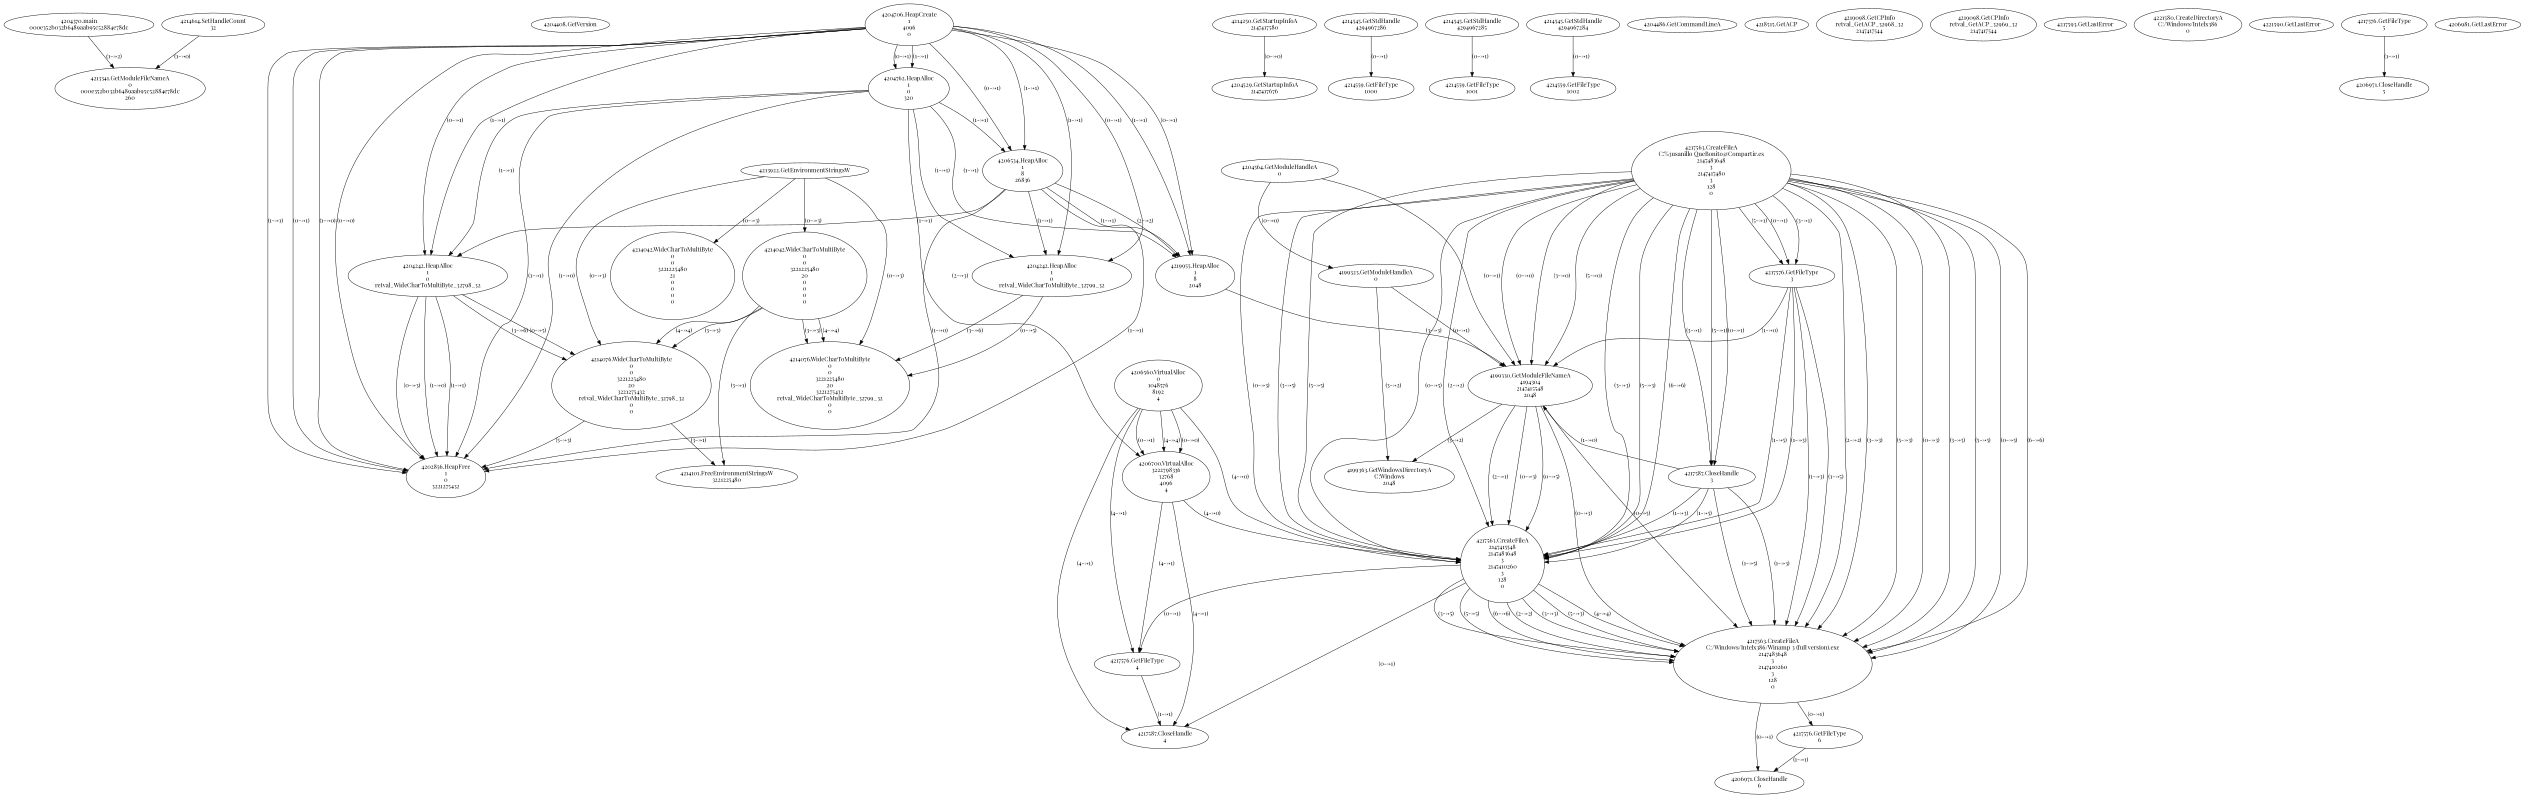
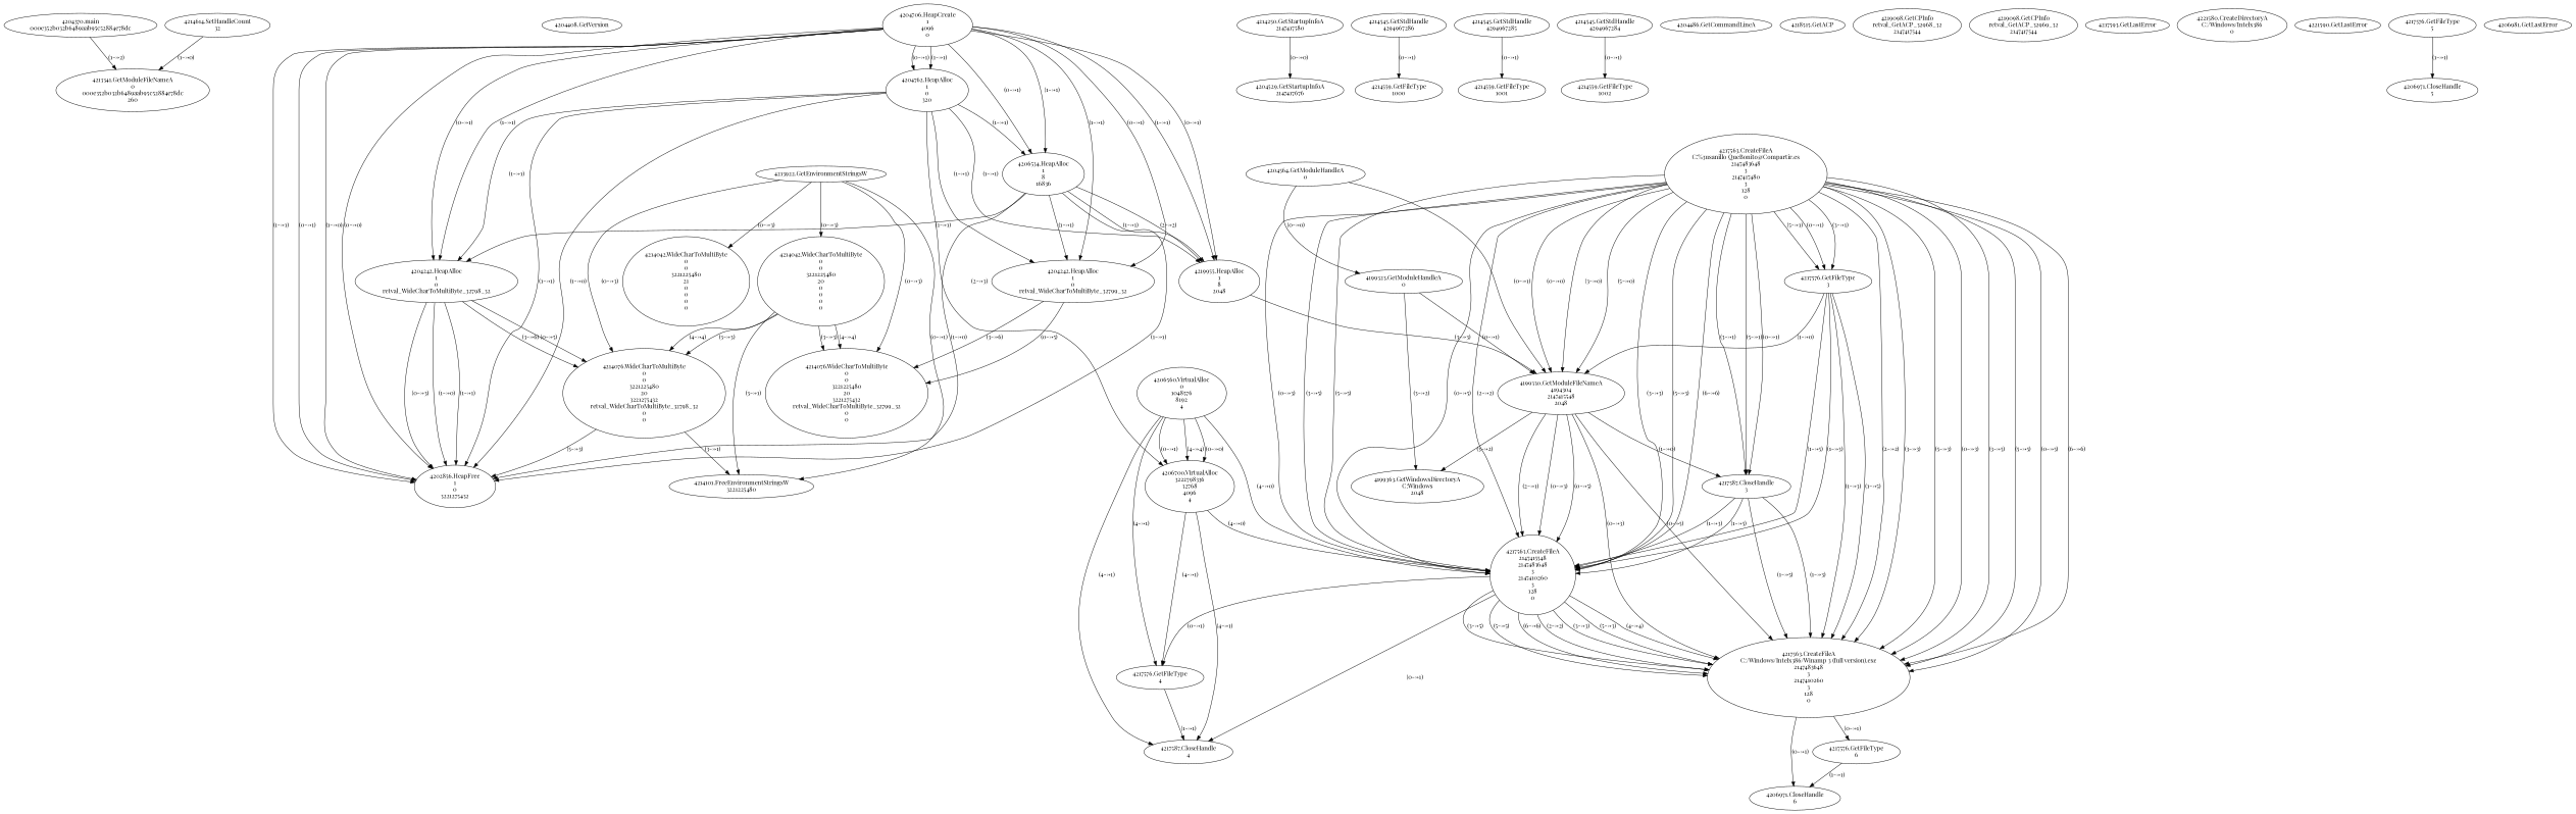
  digraph {
    fontname="Playfair Display"
    node [fontname="Playfair Display"]
    edge [fontname="Playfair Display"]
    n1 [label="4204370.main\n000e352b032b6489aab95c52884e78dc"]
    n2 [label="4213341.GetModuleFileNameA\n0\n000e352b032b6489aab95c52884e78dc\n260"]
    n3 [label="4204408.GetVersion\n"]
    n4 [label="4204706.HeapCreate\n1\n4096\n0"]
    n5 [label="4204762.HeapAlloc\n1\n0\n320"]
-   n6 [label="4206534.HeapAlloc\n1\n8\n26836"]
+   n6 [label="4206534.HeapAlloc\n1\n8\n16836"]
    n7 [label="4204242.HeapAlloc\n1\n0\nretval_WideCharToMultiByte_32798_32"]
    n8 [label="4202856.HeapFree\n1\n0\n3221275432"]
    n9 [label="4204242.HeapAlloc\n1\n0\nretval_WideCharToMultiByte_32799_32"]
    n10 [label="4219955.HeapAlloc\n1\n8\n2048"]
    n11 [label="4206700.VirtualAlloc\n3222798336\n32768\n4096\n4"]
    n12 [label="4217563.CreateFileA\n2147415548\n2147483648\n3\n2147410260\n3\n128\n0"]
    n13 [label="4217576.GetFileType\n4"]
    n14 [label="4217587.CloseHandle\n4"]
    n15 [label="4214076.WideCharToMultiByte\n0\n0\n3221225480\n20\n3221275432\nretval_WideCharToMultiByte_32798_32\n0\n0"]
    n16 [label="4214076.WideCharToMultiByte\n0\n0\n3221225480\n20\n3221275432\nretval_WideCharToMultiByte_32799_32\n0\n0"]
    n17 [label="4199330.GetModuleFileNameA\n4194304\n2147415548\n2048"]
    n18 [label="4206560.VirtualAlloc\n0\n1048576\n8192\n4"]
    n19 [label="4217563.CreateFileA\nC:/Windows/Intelx386/Winamp 3 (full version).exe\n2147483648\n3\n2147410260\n3\n128\n0"]
    n20 [label="4214250.GetStartupInfoA\n2147417580"]
    n21 [label="4204529.GetStartupInfoA\n2147417676"]
    n22 [label="4214545.GetStdHandle\n4294967286"]
    n23 [label="4214559.GetFileType\n1000"]
    n24 [label="4214545.GetStdHandle\n4294967285"]
    n25 [label="4214559.GetFileType\n1001"]
    n26 [label="4214545.GetStdHandle\n4294967284"]
    n27 [label="4214559.GetFileType\n1002"]
    n28 [label="4214614.SetHandleCount\n32"]
    n29 [label="4204486.GetCommandLineA\n"]
    n30 [label="4213922.GetEnvironmentStringsW\n"]
    n31 [label="4214042.WideCharToMultiByte\n0\n0\n3221225480\n20\n0\n0\n0\n0"]
    n32 [label="4214101.FreeEnvironmentStringsW\n3221225480"]
    n33 [label="4214042.WideCharToMultiByte\n0\n0\n3221225480\n21\n0\n0\n0\n0"]
    n34 [label="4218515.GetACP\n"]
    n35 [label="4219098.GetCPInfo\nretval_GetACP_32968_32\n2147417544"]
    n36 [label="4219098.GetCPInfo\nretval_GetACP_32969_32\n2147417544"]
    n37 [label="4199363.GetWindowsDirectoryA\nC:\Windows\n2048"]
    n38 [label="4204564.GetModuleHandleA\n0"]
    n39 [label="4199323.GetModuleHandleA\n0"]
    n40 [label="4217563.CreateFileA\nC:\Gusanillo QueBonito@Compartir.es\n2147483648\n3\n2147417480\n3\n128\n0"]
    n41 [label="4217576.GetFileType\n3"]
    n42 [label="4217587.CloseHandle\n3"]
    n43 [label="4217576.GetFileType\n6"]
    n44 [label="4206971.CloseHandle\n6"]
    n45 [label="4217593.GetLastError\n"]
    n46 [label="4221580.CreateDirectoryA\nC:/Windows/Intelx386\n0"]
    n47 [label="4221590.GetLastError\n"]
    n48 [label="4217576.GetFileType\n5"]
    n49 [label="4206971.CloseHandle\n5"]
    n50 [label="4206981.GetLastError\n"]
    n1 -> n2 [label="(1-->2)"]
    n4 -> n5 [label="(1-->1)"]
    n4 -> n5 [label="(0-->1)"]
    n4 -> n6 [label="(1-->1)"]
    n4 -> n6 [label="(0-->1)"]
    n4 -> n7 [label="(1-->1)"]
    n4 -> n7 [label="(0-->1)"]
    n4 -> n8 [label="(1-->1)"]
    n4 -> n8 [label="(0-->1)"]
    n4 -> n8 [label="(1-->0)"]
    n4 -> n8 [label="(0-->0)"]
    n4 -> n9 [label="(1-->1)"]
    n4 -> n9 [label="(0-->1)"]
    n4 -> n10 [label="(1-->1)"]
    n4 -> n10 [label="(0-->1)"]
    n5 -> n6 [label="(1-->1)"]
    n5 -> n7 [label="(1-->1)"]
    n5 -> n8 [label="(1-->1)"]
    n5 -> n8 [label="(1-->0)"]
    n5 -> n9 [label="(1-->1)"]
    n5 -> n10 [label="(1-->1)"]
    n5 -> n11 [label="(2-->3)"]
    n6 -> n7 [label="(1-->1)"]
    n6 -> n8 [label="(1-->1)"]
    n6 -> n8 [label="(1-->0)"]
    n6 -> n9 [label="(1-->1)"]
    n6 -> n10 [label="(1-->1)"]
    n6 -> n10 [label="(2-->2)"]
    n7 -> n8 [label="(1-->1)"]
    n7 -> n8 [label="(0-->3)"]
    n7 -> n8 [label="(1-->0)"]
    n7 -> n15 [label="(0-->5)"]
    n7 -> n15 [label="(3-->6)"]
    n9 -> n16 [label="(0-->5)"]
    n9 -> n16 [label="(3-->6)"]
    n10 -> n17 [label="(3-->3)"]
    n11 -> n12 [label="(4-->0)"]
    n11 -> n13 [label="(4-->1)"]
    n11 -> n14 [label="(4-->1)"]
    n12 -> n13 [label="(0-->1)"]
    n12 -> n14 [label="(0-->1)"]
    n12 -> n19 [label="(2-->2)"]
    n12 -> n19 [label="(3-->3)"]
    n12 -> n19 [label="(5-->3)"]
    n12 -> n19 [label="(4-->4)"]
    n12 -> n19 [label="(3-->5)"]
    n12 -> n19 [label="(5-->5)"]
    n12 -> n19 [label="(6-->6)"]
    n13 -> n14 [label="(1-->1)"]
    n15 -> n8 [label="(5-->3)"]
    n15 -> n32 [label="(3-->1)"]
    n17 -> n12 [label="(2-->1)"]
    n17 -> n12 [label="(0-->3)"]
    n17 -> n12 [label="(0-->5)"]
    n17 -> n19 [label="(0-->3)"]
    n17 -> n19 [label="(0-->5)"]
    n17 -> n37 [label="(3-->2)"]
    n18 -> n11 [label="(0-->1)"]
    n18 -> n11 [label="(4-->4)"]
    n18 -> n11 [label="(0-->0)"]
    n18 -> n12 [label="(4-->0)"]
    n18 -> n13 [label="(4-->1)"]
    n18 -> n14 [label="(4-->1)"]
    n19 -> n43 [label="(0-->1)"]
    n19 -> n44 [label="(0-->1)"]
    n20 -> n21 [label="(0-->0)"]
    n22 -> n23 [label="(0-->1)"]
    n24 -> n25 [label="(0-->1)"]
    n26 -> n27 [label="(0-->1)"]
    n28 -> n2 [label="(1-->0)"]
    n30 -> n15 [label="(0-->3)"]
    n30 -> n16 [label="(0-->3)"]
    n30 -> n31 [label="(0-->3)"]
+   n30 -> n32 [label="(0-->1)"]
    n30 -> n33 [label="(0-->3)"]
    n31 -> n15 [label="(3-->3)"]
    n31 -> n15 [label="(4-->4)"]
    n31 -> n16 [label="(3-->3)"]
    n31 -> n16 [label="(4-->4)"]
    n31 -> n32 [label="(3-->1)"]
    n38 -> n17 [label="(0-->1)"]
    n38 -> n39 [label="(0-->0)"]
    n39 -> n17 [label="(0-->1)"]
    n39 -> n37 [label="(3-->2)"]
    n40 -> n12 [label="(2-->2)"]
    n40 -> n12 [label="(3-->3)"]
    n40 -> n12 [label="(5-->3)"]
    n40 -> n12 [label="(0-->3)"]
    n40 -> n12 [label="(3-->5)"]
    n40 -> n12 [label="(5-->5)"]
    n40 -> n12 [label="(0-->5)"]
    n40 -> n12 [label="(6-->6)"]
    n40 -> n17 [label="(3-->0)"]
    n40 -> n17 [label="(5-->0)"]
    n40 -> n17 [label="(0-->0)"]
    n40 -> n19 [label="(2-->2)"]
    n40 -> n19 [label="(3-->3)"]
    n40 -> n19 [label="(5-->3)"]
    n40 -> n19 [label="(0-->3)"]
    n40 -> n19 [label="(3-->5)"]
    n40 -> n19 [label="(5-->5)"]
    n40 -> n19 [label="(0-->5)"]
    n40 -> n19 [label="(6-->6)"]
    n40 -> n41 [label="(3-->1)"]
    n40 -> n41 [label="(5-->1)"]
    n40 -> n41 [label="(0-->1)"]
    n40 -> n42 [label="(3-->1)"]
    n40 -> n42 [label="(5-->1)"]
    n40 -> n42 [label="(0-->1)"]
    n41 -> n12 [label="(1-->3)"]
    n41 -> n12 [label="(1-->5)"]
    n41 -> n17 [label="(1-->0)"]
    n41 -> n19 [label="(1-->3)"]
    n41 -> n19 [label="(1-->5)"]
    n42 -> n12 [label="(1-->3)"]
    n42 -> n12 [label="(1-->5)"]
-   n42 -> n17 [label="(1-->0)"]
+   n17 -> n42 [label="(1-->0)"]
    n42 -> n19 [label="(1-->3)"]
    n42 -> n19 [label="(1-->5)"]
    n43 -> n44 [label="(1-->1)"]
    n48 -> n49 [label="(1-->1)"]
  }
